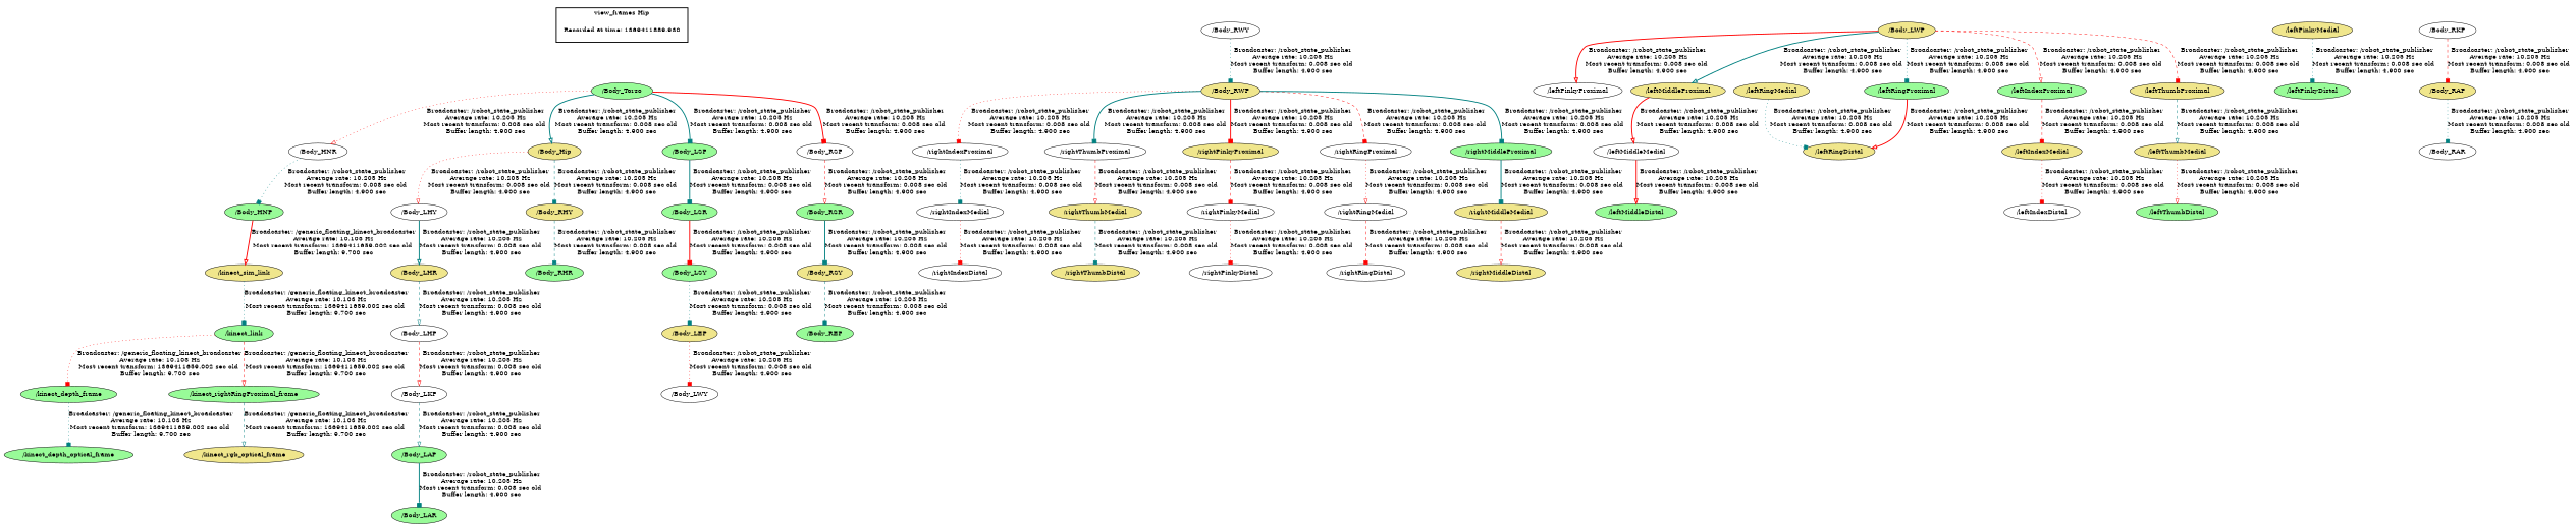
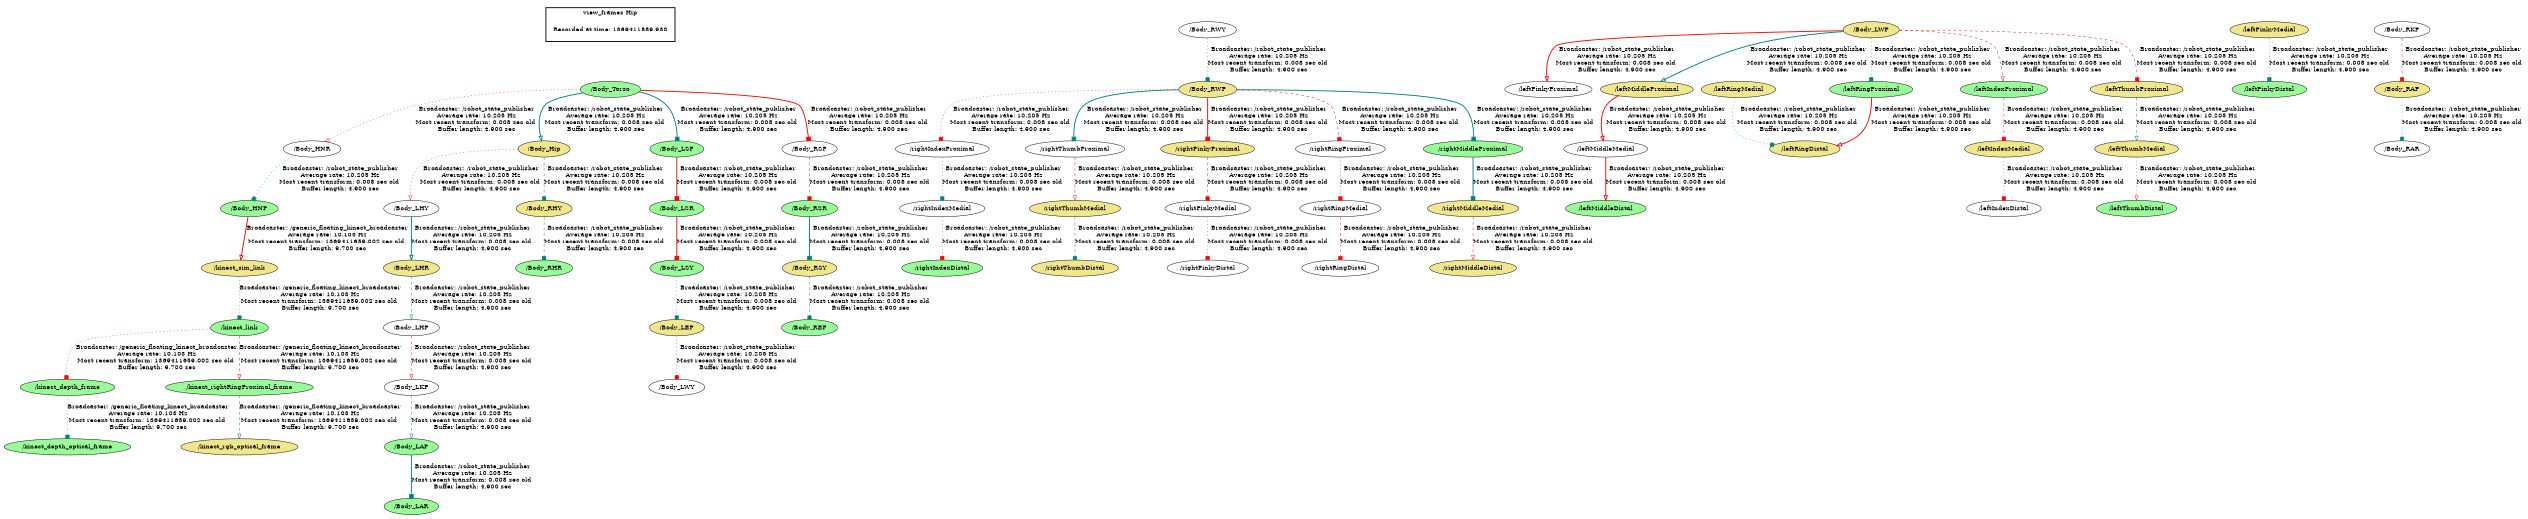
  digraph {
    node [fillcolor=khaki style=filled]
    edge [style=dotted arrowhead=box color=red]
    "Recorded at time: 1369411889.930" [fillcolor=white shape=plaintext]
    "/Body_Torso" [fillcolor=palegreen]
    "/kinect_sim_link"
    "/Body_HNP" [fillcolor=palegreen]
    "/kinect_link" [fillcolor=palegreen]
    "/kinect_depth_frame" [fillcolor=palegreen]
    n7 [fillcolor=palegreen label="/kinect_rightRingProximal_frame"]
    "/Body_HNR" [fillcolor=white]
    "/kinect_depth_optical_frame" [fillcolor=palegreen]
    "/kinect_rgb_optical_frame"
    "/Body_Hip"
    "/Body_LSP" [fillcolor=palegreen]
    "/Body_RSP" [fillcolor=white]
    "/Body_LHY" [fillcolor=white]
    "/Body_RHY"
    "/Body_LSR" [fillcolor=palegreen]
    "/Body_RSR" [fillcolor=palegreen]
    "/Body_LHR"
    "/Body_RHR" [fillcolor=palegreen]
    "/rightIndexProximal" [fillcolor=white]
    "/rightIndexMedial" [fillcolor=white]
-   "/rightIndexDistal" [fillcolor=white]
+   "/rightIndexDistal" [fillcolor=palegreen]
    "/Body_RWP"
    "/rightThumbProximal" [fillcolor=white]
    "/rightPinkyProximal"
    "/rightRingProximal" [fillcolor=white]
    "/rightMiddleProximal" [fillcolor=palegreen]
    "/rightThumbMedial"
    "/rightPinkyMedial" [fillcolor=white]
    "/rightRingMedial" [fillcolor=white]
    "/rightMiddleMedial"
    "/leftPinkyProximal" [fillcolor=white]
    "/leftPinkyMedial"
    "/leftPinkyDistal" [fillcolor=palegreen]
    "/Body_LWP"
    "/leftRingProximal" [fillcolor=palegreen]
    "/leftMiddleProximal"
    "/leftIndexProximal" [fillcolor=palegreen]
    "/leftThumbProximal"
    "/leftRingDistal"
    "/leftMiddleMedial" [fillcolor=white]
    "/leftIndexMedial"
    "/leftThumbMedial"
    "/leftRingMedial"
    "/leftMiddleDistal" [fillcolor=palegreen]
    "/leftIndexDistal" [fillcolor=white]
    "/rightThumbDistal"
    "/rightPinkyDistal" [fillcolor=white]
    "/rightRingDistal" [fillcolor=white]
    "/rightMiddleDistal"
    "/leftThumbDistal" [fillcolor=palegreen]
    "/Body_LKP" [fillcolor=white]
    "/Body_LAP" [fillcolor=palegreen]
    "/Body_LAR" [fillcolor=palegreen]
    "/Body_LHP" [fillcolor=white]
    "/Body_LEP"
    "/Body_LSY" [fillcolor=palegreen]
    "/Body_LWY" [fillcolor=white]
    "/Body_RKP" [fillcolor=white]
    "/Body_RAP"
    "/Body_RAR" [fillcolor=white]
    "/Body_RSY"
    "/Body_REP" [fillcolor=palegreen]
    "/Body_RWY" [fillcolor=white]
    subgraph cluster_1 {
      color=black
      label="view_frames Hip"
      style=bold
      "Recorded at time: 1369411889.930"
    }
    "Recorded at time: 1369411889.930" -> "/Body_Torso" [style=invis arrowhead="" color=""]
    "/Body_Torso" -> "/Body_HNR" [arrowhead=onormal label="Broadcaster: /robot_state_publisher\nAverage rate: 10.205 Hz\nMost recent transform: 0.008 sec old \nBuffer length: 4.900 sec\n"]
    "/Body_Torso" -> "/Body_Hip" [arrowhead=onormal color=teal label="Broadcaster: /robot_state_publisher\nAverage rate: 10.205 Hz\nMost recent transform: 0.008 sec old \nBuffer length: 4.900 sec\n" style=bold]
    "/Body_Torso" -> "/Body_LSP" [color=teal label="Broadcaster: /robot_state_publisher\nAverage rate: 10.205 Hz\nMost recent transform: 0.008 sec old \nBuffer length: 4.900 sec\n" style=bold]
    "/Body_Torso" -> "/Body_RSP" [label="Broadcaster: /robot_state_publisher\nAverage rate: 10.205 Hz\nMost recent transform: 0.008 sec old \nBuffer length: 4.900 sec\n" style=bold]
    "/kinect_sim_link" -> "/kinect_link" [color=teal label="Broadcaster: /generic_floating_kinect_broadcaster\nAverage rate: 10.103 Hz\nMost recent transform: 1369411659.002 sec old \nBuffer length: 9.700 sec\n"]
    "/Body_HNP" -> "/kinect_sim_link" [arrowhead=onormal label="Broadcaster: /generic_floating_kinect_broadcaster\nAverage rate: 10.103 Hz\nMost recent transform: 1369411659.002 sec old \nBuffer length: 9.700 sec\n" style=bold]
    "/kinect_link" -> "/kinect_depth_frame" [label="Broadcaster: /generic_floating_kinect_broadcaster\nAverage rate: 10.103 Hz\nMost recent transform: 1369411659.002 sec old \nBuffer length: 9.700 sec\n"]
    "/kinect_link" -> n7 [arrowhead=onormal label="Broadcaster: /generic_floating_kinect_broadcaster\nAverage rate: 10.103 Hz\nMost recent transform: 1369411659.002 sec old \nBuffer length: 9.700 sec\n" style=dashed]
    "/kinect_depth_frame" -> "/kinect_depth_optical_frame" [color=teal label="Broadcaster: /generic_floating_kinect_broadcaster\nAverage rate: 10.103 Hz\nMost recent transform: 1369411659.002 sec old \nBuffer length: 9.700 sec\n"]
    n7 -> "/kinect_rgb_optical_frame" [arrowhead=onormal color=teal label="Broadcaster: /generic_floating_kinect_broadcaster\nAverage rate: 10.103 Hz\nMost recent transform: 1369411659.002 sec old \nBuffer length: 9.700 sec\n" style=dashed]
    "/Body_HNR" -> "/Body_HNP" [color=teal label="Broadcaster: /robot_state_publisher\nAverage rate: 10.205 Hz\nMost recent transform: 0.008 sec old \nBuffer length: 4.900 sec\n"]
    "/Body_Hip" -> "/Body_LHY" [arrowhead=onormal label="Broadcaster: /robot_state_publisher\nAverage rate: 10.205 Hz\nMost recent transform: 0.008 sec old \nBuffer length: 4.900 sec\n"]
    "/Body_Hip" -> "/Body_RHY" [color=teal label="Broadcaster: /robot_state_publisher\nAverage rate: 10.205 Hz\nMost recent transform: 0.008 sec old \nBuffer length: 4.900 sec\n" style=dashed]
-   "/Body_LSP" -> "/Body_LSR" [color=teal label="Broadcaster: /robot_state_publisher\nAverage rate: 10.205 Hz\nMost recent transform: 0.008 sec old \nBuffer length: 4.900 sec\n" style=bold]
-   "/Body_RSP" -> "/Body_RSR" [arrowhead=onormal label="Broadcaster: /robot_state_publisher\nAverage rate: 10.205 Hz\nMost recent transform: 0.008 sec old \nBuffer length: 4.900 sec\n" style=dashed]
+   "/Body_LSP" -> "/Body_LSR" [label="Broadcaster: /robot_state_publisher\nAverage rate: 10.205 Hz\nMost recent transform: 0.008 sec old \nBuffer length: 4.900 sec\n" style=bold]
+   "/Body_RSP" -> "/Body_RSR" [label="Broadcaster: /robot_state_publisher\nAverage rate: 10.205 Hz\nMost recent transform: 0.008 sec old \nBuffer length: 4.900 sec\n" style=dashed]
    "/Body_LHY" -> "/Body_LHR" [arrowhead=onormal color=teal label="Broadcaster: /robot_state_publisher\nAverage rate: 10.205 Hz\nMost recent transform: 0.008 sec old \nBuffer length: 4.900 sec\n" style=bold]
    "/Body_RHY" -> "/Body_RHR" [color=teal label="Broadcaster: /robot_state_publisher\nAverage rate: 10.205 Hz\nMost recent transform: 0.008 sec old \nBuffer length: 4.900 sec\n" style=dashed]
    "/Body_LSR" -> "/Body_LSY" [label="Broadcaster: /robot_state_publisher\nAverage rate: 10.205 Hz\nMost recent transform: 0.008 sec old \nBuffer length: 4.900 sec\n" style=bold]
    "/Body_RSR" -> "/Body_RSY" [color=teal label="Broadcaster: /robot_state_publisher\nAverage rate: 10.205 Hz\nMost recent transform: 0.008 sec old \nBuffer length: 4.900 sec\n" style=bold]
    "/Body_LHR" -> "/Body_LHP" [arrowhead=onormal color=teal label="Broadcaster: /robot_state_publisher\nAverage rate: 10.205 Hz\nMost recent transform: 0.008 sec old \nBuffer length: 4.900 sec\n" style=dashed]
    "/rightIndexProximal" -> "/rightIndexMedial" [color=teal label="Broadcaster: /robot_state_publisher\nAverage rate: 10.205 Hz\nMost recent transform: 0.008 sec old \nBuffer length: 4.900 sec\n"]
    "/rightIndexMedial" -> "/rightIndexDistal" [label="Broadcaster: /robot_state_publisher\nAverage rate: 10.205 Hz\nMost recent transform: 0.008 sec old \nBuffer length: 4.900 sec\n"]
    "/Body_RWP" -> "/rightIndexProximal" [label="Broadcaster: /robot_state_publisher\nAverage rate: 10.205 Hz\nMost recent transform: 0.008 sec old \nBuffer length: 4.900 sec\n"]
    "/Body_RWP" -> "/rightThumbProximal" [color=teal label="Broadcaster: /robot_state_publisher\nAverage rate: 10.205 Hz\nMost recent transform: 0.008 sec old \nBuffer length: 4.900 sec\n" style=bold]
    "/Body_RWP" -> "/rightPinkyProximal" [label="Broadcaster: /robot_state_publisher\nAverage rate: 10.205 Hz\nMost recent transform: 0.008 sec old \nBuffer length: 4.900 sec\n" style=bold]
    "/Body_RWP" -> "/rightRingProximal" [label="Broadcaster: /robot_state_publisher\nAverage rate: 10.205 Hz\nMost recent transform: 0.008 sec old \nBuffer length: 4.900 sec\n" style=dashed]
    "/Body_RWP" -> "/rightMiddleProximal" [color=teal label="Broadcaster: /robot_state_publisher\nAverage rate: 10.205 Hz\nMost recent transform: 0.008 sec old \nBuffer length: 4.900 sec\n" style=bold]
    "/rightThumbProximal" -> "/rightThumbMedial" [arrowhead=onormal label="Broadcaster: /robot_state_publisher\nAverage rate: 10.205 Hz\nMost recent transform: 0.008 sec old \nBuffer length: 4.900 sec\n" style=dashed]
    "/rightPinkyProximal" -> "/rightPinkyMedial" [label="Broadcaster: /robot_state_publisher\nAverage rate: 10.205 Hz\nMost recent transform: 0.008 sec old \nBuffer length: 4.900 sec\n" style=dashed]
-   "/rightRingProximal" -> "/rightRingMedial" [arrowhead=onormal label="Broadcaster: /robot_state_publisher\nAverage rate: 10.205 Hz\nMost recent transform: 0.008 sec old \nBuffer length: 4.900 sec\n"]
+   "/rightRingProximal" -> "/rightRingMedial" [label="Broadcaster: /robot_state_publisher\nAverage rate: 10.205 Hz\nMost recent transform: 0.008 sec old \nBuffer length: 4.900 sec\n"]
    "/rightMiddleProximal" -> "/rightMiddleMedial" [color=teal label="Broadcaster: /robot_state_publisher\nAverage rate: 10.205 Hz\nMost recent transform: 0.008 sec old \nBuffer length: 4.900 sec\n" style=bold]
    "/rightThumbMedial" -> "/rightThumbDistal" [color=teal label="Broadcaster: /robot_state_publisher\nAverage rate: 10.205 Hz\nMost recent transform: 0.008 sec old \nBuffer length: 4.900 sec\n" style=dashed]
    "/rightPinkyMedial" -> "/rightPinkyDistal" [label="Broadcaster: /robot_state_publisher\nAverage rate: 10.205 Hz\nMost recent transform: 0.008 sec old \nBuffer length: 4.900 sec\n"]
    "/rightRingMedial" -> "/rightRingDistal" [label="Broadcaster: /robot_state_publisher\nAverage rate: 10.205 Hz\nMost recent transform: 0.008 sec old \nBuffer length: 4.900 sec\n" style=dashed]
    "/rightMiddleMedial" -> "/rightMiddleDistal" [arrowhead=onormal label="Broadcaster: /robot_state_publisher\nAverage rate: 10.205 Hz\nMost recent transform: 0.008 sec old \nBuffer length: 4.900 sec\n" style=dashed]
    "/leftPinkyMedial" -> "/leftPinkyDistal" [color=teal label="Broadcaster: /robot_state_publisher\nAverage rate: 10.205 Hz\nMost recent transform: 0.008 sec old \nBuffer length: 4.900 sec\n"]
    "/Body_LWP" -> "/leftPinkyProximal" [arrowhead=onormal label="Broadcaster: /robot_state_publisher\nAverage rate: 10.205 Hz\nMost recent transform: 0.008 sec old \nBuffer length: 4.900 sec\n" style=bold]
    "/Body_LWP" -> "/leftRingProximal" [color=teal label="Broadcaster: /robot_state_publisher\nAverage rate: 10.205 Hz\nMost recent transform: 0.008 sec old \nBuffer length: 4.900 sec\n"]
    "/Body_LWP" -> "/leftMiddleProximal" [arrowhead=onormal color=teal label="Broadcaster: /robot_state_publisher\nAverage rate: 10.205 Hz\nMost recent transform: 0.008 sec old \nBuffer length: 4.900 sec\n" style=bold]
    "/Body_LWP" -> "/leftIndexProximal" [arrowhead=onormal label="Broadcaster: /robot_state_publisher\nAverage rate: 10.205 Hz\nMost recent transform: 0.008 sec old \nBuffer length: 4.900 sec\n" style=dashed]
    "/Body_LWP" -> "/leftThumbProximal" [label="Broadcaster: /robot_state_publisher\nAverage rate: 10.205 Hz\nMost recent transform: 0.008 sec old \nBuffer length: 4.900 sec\n" style=dashed]
    "/leftRingProximal" -> "/leftRingDistal" [arrowhead=onormal label="Broadcaster: /robot_state_publisher\nAverage rate: 10.205 Hz\nMost recent transform: 0.008 sec old \nBuffer length: 4.900 sec\n" style=bold]
    "/leftMiddleProximal" -> "/leftMiddleMedial" [arrowhead=onormal label="Broadcaster: /robot_state_publisher\nAverage rate: 10.205 Hz\nMost recent transform: 0.008 sec old \nBuffer length: 4.900 sec\n" style=bold]
    "/leftIndexProximal" -> "/leftIndexMedial" [label="Broadcaster: /robot_state_publisher\nAverage rate: 10.205 Hz\nMost recent transform: 0.008 sec old \nBuffer length: 4.900 sec\n" style=dashed]
    "/leftThumbProximal" -> "/leftThumbMedial" [arrowhead=onormal color=teal label="Broadcaster: /robot_state_publisher\nAverage rate: 10.205 Hz\nMost recent transform: 0.008 sec old \nBuffer length: 4.900 sec\n" style=dashed]
    "/leftMiddleMedial" -> "/leftMiddleDistal" [arrowhead=onormal label="Broadcaster: /robot_state_publisher\nAverage rate: 10.205 Hz\nMost recent transform: 0.008 sec old \nBuffer length: 4.900 sec\n" style=bold]
    "/leftIndexMedial" -> "/leftIndexDistal" [label="Broadcaster: /robot_state_publisher\nAverage rate: 10.205 Hz\nMost recent transform: 0.008 sec old \nBuffer length: 4.900 sec\n"]
    "/leftThumbMedial" -> "/leftThumbDistal" [arrowhead=onormal label="Broadcaster: /robot_state_publisher\nAverage rate: 10.205 Hz\nMost recent transform: 0.008 sec old \nBuffer length: 4.900 sec\n"]
    "/leftRingMedial" -> "/leftRingDistal" [color=teal label="Broadcaster: /robot_state_publisher\nAverage rate: 10.205 Hz\nMost recent transform: 0.008 sec old \nBuffer length: 4.900 sec\n"]
    "/Body_LKP" -> "/Body_LAP" [arrowhead=onormal color=teal label="Broadcaster: /robot_state_publisher\nAverage rate: 10.205 Hz\nMost recent transform: 0.008 sec old \nBuffer length: 4.900 sec\n" style=dashed]
    "/Body_LAP" -> "/Body_LAR" [color=teal label="Broadcaster: /robot_state_publisher\nAverage rate: 10.205 Hz\nMost recent transform: 0.008 sec old \nBuffer length: 4.900 sec\n" style=bold]
    "/Body_LHP" -> "/Body_LKP" [arrowhead=onormal label="Broadcaster: /robot_state_publisher\nAverage rate: 10.205 Hz\nMost recent transform: 0.008 sec old \nBuffer length: 4.900 sec\n" style=dashed]
    "/Body_LEP" -> "/Body_LWY" [label="Broadcaster: /robot_state_publisher\nAverage rate: 10.205 Hz\nMost recent transform: 0.008 sec old \nBuffer length: 4.900 sec\n"]
    "/Body_LSY" -> "/Body_LEP" [color=teal label="Broadcaster: /robot_state_publisher\nAverage rate: 10.205 Hz\nMost recent transform: 0.008 sec old \nBuffer length: 4.900 sec\n"]
    "/Body_RKP" -> "/Body_RAP" [label="Broadcaster: /robot_state_publisher\nAverage rate: 10.205 Hz\nMost recent transform: 0.008 sec old \nBuffer length: 4.900 sec\n" style=dashed]
    "/Body_RAP" -> "/Body_RAR" [color=teal label="Broadcaster: /robot_state_publisher\nAverage rate: 10.205 Hz\nMost recent transform: 0.008 sec old \nBuffer length: 4.900 sec\n"]
    "/Body_RSY" -> "/Body_REP" [color=teal label="Broadcaster: /robot_state_publisher\nAverage rate: 10.205 Hz\nMost recent transform: 0.008 sec old \nBuffer length: 4.900 sec\n" style=dashed]
    "/Body_RWY" -> "/Body_RWP" [color=teal label="Broadcaster: /robot_state_publisher\nAverage rate: 10.205 Hz\nMost recent transform: 0.008 sec old \nBuffer length: 4.900 sec\n"]
  }
